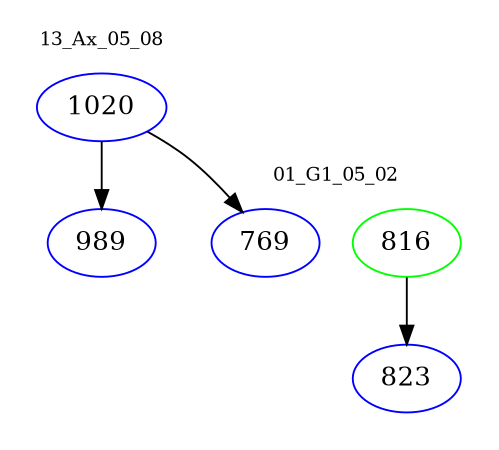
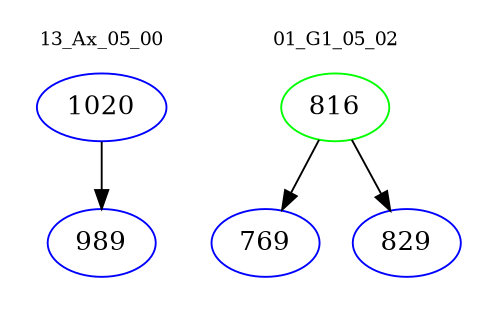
  digraph {
    node [color=blue]
    edge [color=black]
    n1 [label=1020]
    n2 [label=989]
    n3 [color=green label=816]
    n4 [label=769]
-   n5 [label=823]
+   n5 [label=829]
    subgraph cluster_1 {
      color=white
      fontsize=10
-     label="13_Ax_05_08"
+     label="13_Ax_05_00"
      n1
      n2
    }
    subgraph cluster_2 {
      color=white
      fontsize=10
      label="01_G1_05_02"
      n3
      n4
      n5
    }
    n1 -> n2
-   n1 -> n4
+   n3 -> n4
    n3 -> n5
  }
